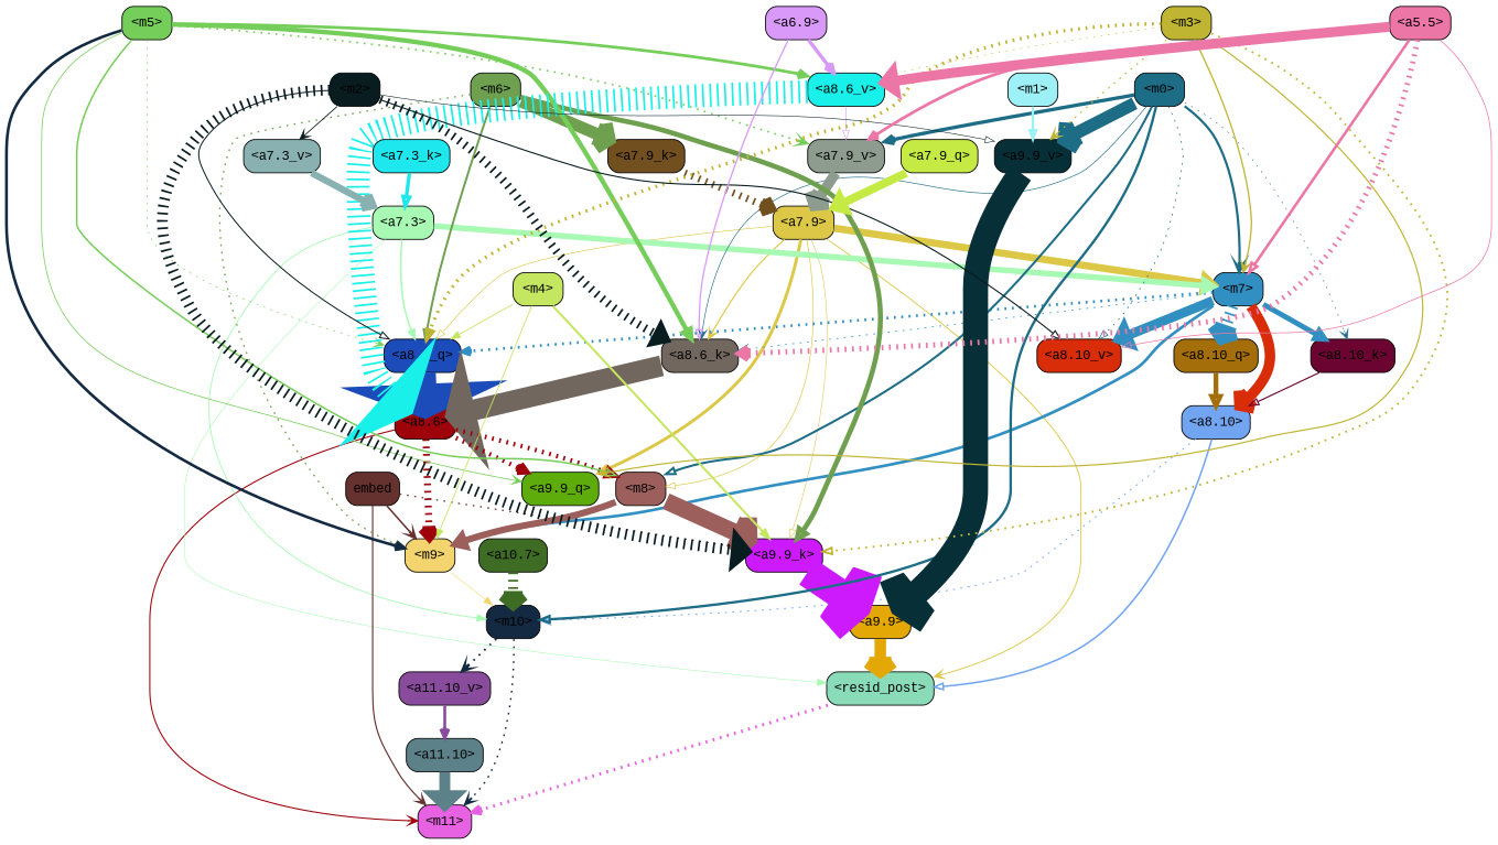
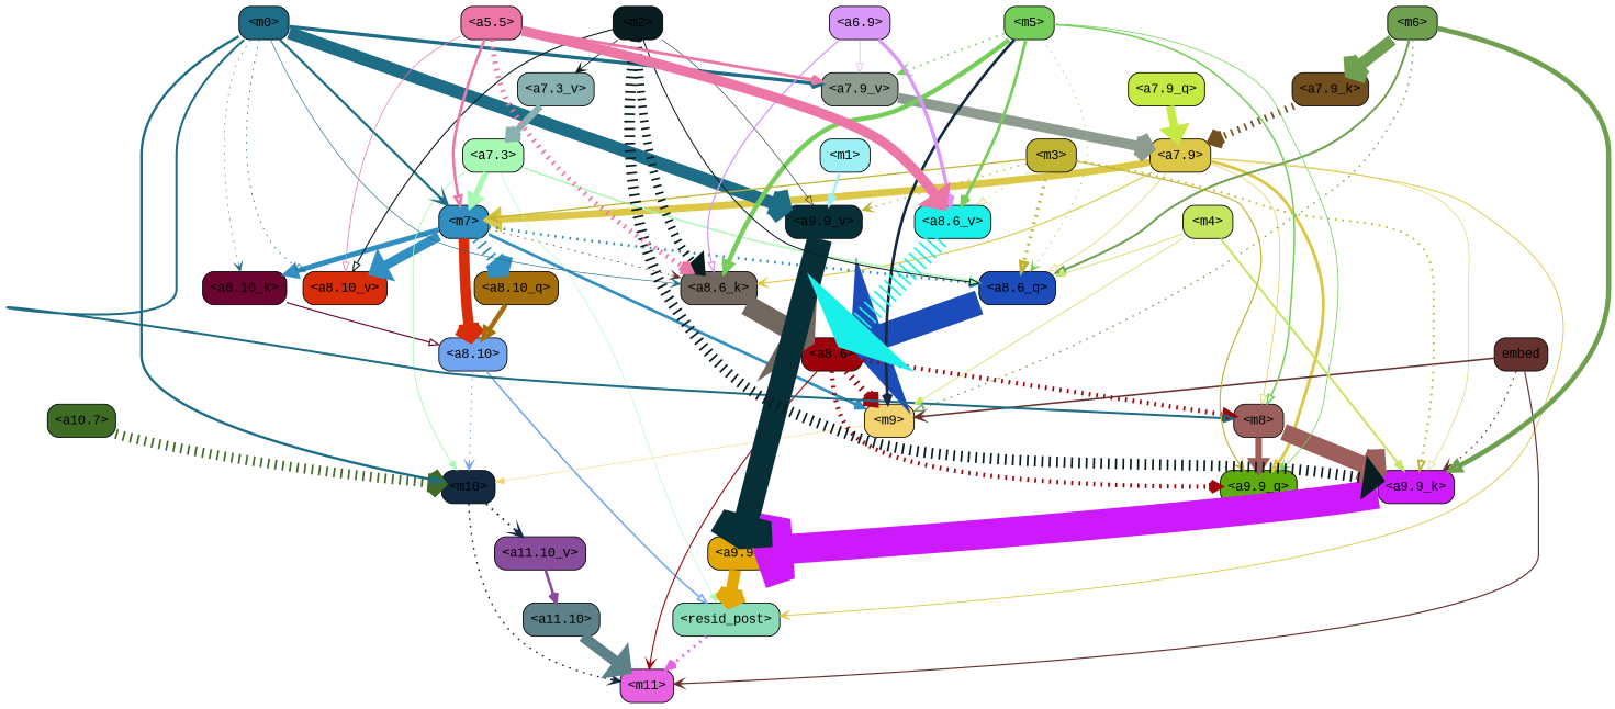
  strict digraph {
    fontname="Liberation Mono"
    splines=true
    node [color=black fontname="Liberation Mono" shape=box style="filled, rounded"]
    edge [arrowhead=vee color="#1d6d86" fontname="Liberation Mono" style=solid]
    "<m11>" [fillcolor="#e762e2"]
    "<resid_post>" [fillcolor="#8adbb7"]
    "<a9.9>" [fillcolor="#e3a806"]
    "<a8.10>" [fillcolor="#71a5f2"]
    "<m10>" [fillcolor="#132a42"]
    "<a11.10_v>" [fillcolor="#894b9b"]
    "<a11.10>" [fillcolor="#5c8188"]
    "<a7.9>" [fillcolor="#dcc846"]
    "<m7>" [fillcolor="#328fc2"]
    "<a9.9_q>" [fillcolor="#5dac0b"]
    "<a9.9_k>" [fillcolor="#cc1afd"]
    "<m8>" [fillcolor="#9c5f5b"]
    "<a8.6_q>" [fillcolor="#1b4cba"]
    "<a8.6_k>" [fillcolor="#72675e"]
    "<m9>" [fillcolor="#f4d46e"]
    "<a8.10_k>" [fillcolor="#6b0431"]
    "<a8.10_v>" [fillcolor="#d92c09"]
    "<a8.10_q>" [fillcolor="#a46e0b"]
    "<a8.6>" [fillcolor="#9e030b"]
    "<a7.3>" [fillcolor="#a8f9b4"]
    embed [fillcolor="#66322f"]
    "<a10.7>" [fillcolor="#3e6c25"]
    "<m0>" [fillcolor="#1d6d86"]
    "<a9.9_v>" [fillcolor="#072f38"]
    "<a7.9_v>" [fillcolor="#8d9c8f"]
    "<m6>" [fillcolor="#6fa04f"]
    "<a7.9_k>" [fillcolor="#724f1e"]
    "<m5>" [fillcolor="#76ce5a"]
    "<a8.6_v>" [fillcolor="#19f0e9"]
    "<m4>" [fillcolor="#c4e660"]
    "<m3>" [fillcolor="#bfb533"]
    "<m2>" [fillcolor="#091c20"]
    "<a7.3_v>" [fillcolor="#8ab1b1"]
    "<m1>" [fillcolor="#9cf0f6"]
    "<a6.9>" [fillcolor="#d999f9"]
    "<a5.5>" [fillcolor="#ec77a7"]
    "<a7.9_q>" [fillcolor="#c5ea44"]
-   "<a7.3_k>" [fillcolor="#1ee7ee"]
    "<resid_post>" -> "<m11>" [color="#e762e2" penwidth=3.564229369163513 style=dotted]
    "<a9.9>" -> "<resid_post>" [color="#e3a806" penwidth=12.493714332580566]
    "<a8.10>" -> "<resid_post>" [arrowhead=onormal color="#71a5f2" penwidth=1.7969894409179688]
    "<a8.10>" -> "<m10>" [color="#71a5f2" penwidth=1.1516046524047852 style=dotted]
    "<m10>" -> "<m11>" [color="#132a42" penwidth=1.6351637840270996 style=dotted]
    "<m10>" -> "<a11.10_v>" [color="#132a42" penwidth=2.195528030395508 style=dotted]
    "<a11.10_v>" -> "<a11.10>" [color="#894b9b" penwidth=3.037395477294922]
    "<a11.10>" -> "<m11>" [arrowhead=onormal color="#5c8188" penwidth=11.804504871368408 style=bold]
    "<a7.9>" -> "<resid_post>" [color="#dcc846" penwidth=1.061915397644043 style=bold]
    "<a7.9>" -> "<m7>" [arrowhead=onormal color="#dcc846" penwidth=7.860968112945557]
    "<a7.9>" -> "<a9.9_q>" [arrowhead=onormal color="#dcc846" penwidth=3.4010400772094727]
    "<a7.9>" -> "<a9.9_k>" [arrowhead=onormal color="#dcc846" penwidth=0.6359977722167969 style=bold]
    "<a7.9>" -> "<m8>" [arrowhead=onormal color="#dcc846" penwidth=0.7847824096679688 style=bold]
    "<a7.9>" -> "<a8.6_q>" [arrowhead=onormal color="#dcc846" penwidth=0.7225875854492188]
    "<a7.9>" -> "<a8.6_k>" [color="#dcc846" penwidth=1.3351249694824219]
    "<m7>" -> "<a8.10>" [color="#d92c09" penwidth=11.339973449707031]
    "<m7>" -> "<a8.6_q>" [color="#328fc2" penwidth=3.078853130340576 style=dotted]
-   "<m7>" -> "<a8.6_k>" [color="#328fc2" penwidth=0.9513492584228516 style=dotted]
+   "<m7>" -> "<a8.6_k>" [color="#66322f" penwidth=0.9513492584228516 style=dotted]
    "<m7>" -> "<m9>" [color="#328fc2" penwidth=3.136892318725586]
    "<m7>" -> "<a8.10_k>" [arrowhead=onormal color="#328fc2" penwidth=5.668270111083984 style=bold]
    "<m7>" -> "<a8.10_v>" [arrowhead=onormal color="#328fc2" penwidth=10.289600372314453]
    "<m7>" -> "<a8.10_q>" [color="#328fc2" penwidth=12.156120300292969 style=dotted]
    "<a9.9_k>" -> "<a9.9>" [color="#cc1afd" penwidth=32.31142416596413 style=bold]
-   "<m8>" -> "<m9>" [arrowhead=onormal color="#9c5f5b" penwidth=7.189451217651367]
+   "<m8>" -> "<a9.9_q>" [arrowhead=onormal color="#9c5f5b" penwidth=7.189451217651367]
    "<m8>" -> "<a9.9_k>" [color="#9c5f5b" penwidth=18.19952392578125 style=bold]
    "<a8.6_q>" -> "<a8.6>" [arrowhead=onormal color="#1b4cba" penwidth=27.11296832561493 style=bold]
    "<a8.6_k>" -> "<a8.6>" [arrowhead=onormal color="#72675e" penwidth=22.57996129989624 style=bold]
    "<m9>" -> "<m10>" [color="#f4d46e" penwidth=0.6350235939025879 arrowhead="" style=""]
    "<a8.10_k>" -> "<a8.10>" [arrowhead=onormal color="#6b0431" penwidth=1.3374805450439453]
    "<a8.10_q>" -> "<a8.10>" [arrowhead=onormal color="#a46e0b" penwidth=5.194318771362305]
    "<a8.6>" -> "<m11>" [color="#9e030b" penwidth=1.2564282417297363 style=bold]
    "<a8.6>" -> "<a9.9_q>" [color="#9e030b" penwidth=4.915989875793457 style=dotted]
    "<a8.6>" -> "<m8>" [arrowhead=onormal color="#9e030b" penwidth=4.953336715698242 style=dotted]
    "<a8.6>" -> "<m9>" [color="#9e030b" penwidth=7.538959503173828 style=dotted]
    "<a7.3>" -> "<resid_post>" [color="#a8f9b4" penwidth=0.6493911743164062 arrowhead="" style=""]
    "<a7.3>" -> "<m10>" [color="#a8f9b4" penwidth=1.0287714004516602 arrowhead="" style=""]
    "<a7.3>" -> "<m7>" [color="#a8f9b4" penwidth=6.300837516784668 arrowhead="" style=""]
    "<a7.3>" -> "<a8.6_q>" [color="#a8f9b4" penwidth=1.7833585739135742 arrowhead="" style=""]
    embed -> "<m11>" [color="#66322f" penwidth=1.3679008483886719]
    embed -> "<a9.9_k>" [color="#66322f" penwidth=1.4555702209472656 style=dotted]
    embed -> "<m9>" [color="#66322f" penwidth=1.8025074005126953 style=bold]
    "<a10.7>" -> "<m10>" [color="#3e6c25" penwidth=10.747549057006836 style=dotted]
    "<m0>" -> "<m10>" [arrowhead=onormal penwidth=2.7613906860351562 style=bold]
    "<m0>" -> "<m7>" [penwidth=2.5545620918273926]
    "<m0>" -> "<m8>" [arrowhead=onormal penwidth=2.381570816040039 style=bold]
    "<m0>" -> "<a8.6_k>" [penwidth=0.7486534118652344]
    "<m0>" -> "<a8.10_k>" [penwidth=0.6495761871337891 style=dotted]
    "<m0>" -> "<a8.10_v>" [arrowhead=onormal penwidth=0.8922653198242188 style=dotted]
    "<m0>" -> "<a9.9_v>" [penwidth=13.730411529541016]
    "<m0>" -> "<a7.9_v>" [penwidth=3.8575639724731445]
    "<a9.9_v>" -> "<a9.9>" [color="#072f38" penwidth=27.08489227294922 style=bold]
    "<a7.9_v>" -> "<a7.9>" [color="#8d9c8f" penwidth=11.073700428009033]
    "<m6>" -> "<a9.9_k>" [arrowhead=onormal color="#6fa04f" penwidth=5.398126602172852 style=bold]
    "<m6>" -> "<a8.6_q>" [arrowhead=onormal color="#6fa04f" penwidth=2.3049817085266113 style=bold]
    "<m6>" -> "<m9>" [arrowhead=onormal color="#6fa04f" penwidth=1.5130538940429688 style=dotted]
    "<m6>" -> "<a7.9_k>" [color="#6fa04f" penwidth=12.992289066314697]
    "<a7.9_k>" -> "<a7.9>" [color="#724f1e" penwidth=7.68915319442749 style=dotted]
    "<m5>" -> "<a9.9_q>" [color="#76ce5a" penwidth=0.8938226699829102]
    "<m5>" -> "<m8>" [arrowhead=onormal color="#76ce5a" penwidth=1.7677688598632812 style=bold]
    "<m5>" -> "<a8.6_q>" [color="#76ce5a" penwidth=0.7973227500915527 style=dotted]
    "<m5>" -> "<a8.6_k>" [arrowhead=onormal color="#76ce5a" penwidth=5.085668563842773]
    "<m5>" -> "<m9>" [color="#132a42" penwidth=3.070161819458008]
    "<m5>" -> "<a7.9_v>" [color="#76ce5a" penwidth=1.9051971435546875 style=dotted]
    "<m5>" -> "<a8.6_v>" [color="#76ce5a" penwidth=3.2228469848632812]
    "<a8.6_v>" -> "<a8.6>" [arrowhead=onormal color="#19f0e9" penwidth=25.068782806396484 style=dotted]
    "<m4>" -> "<a9.9_k>" [color="#c4e660" penwidth=2.334225654602051 arrowhead="" style=""]
    "<m4>" -> "<a8.6_q>" [color="#c4e660" penwidth=0.9813051223754883 arrowhead="" style=""]
    "<m4>" -> "<m9>" [color="#c4e660" penwidth=0.9546451568603516 arrowhead="" style=""]
    "<m3>" -> "<m7>" [color="#bfb533" penwidth=1.519754409790039]
    "<m3>" -> "<a9.9_q>" [color="#bfb533" penwidth=1.3806190490722656 style=bold]
    "<m3>" -> "<a9.9_k>" [arrowhead=onormal color="#bfb533" penwidth=2.201329231262207 style=dotted]
    "<m3>" -> "<a8.6_q>" [arrowhead=onormal color="#bfb533" penwidth=3.894710063934326 style=dotted]
    "<m3>" -> "<a9.9_v>" [color="#bfb533" penwidth=1.3742599487304688 style=dotted]
    "<m3>" -> "<a8.6_v>" [arrowhead=onormal color="#bfb533" penwidth=0.6379051208496094 style=dotted]
    "<m2>" -> "<a9.9_k>" [arrowhead=onormal color="#091c20" penwidth=11.667590618133545 style=dotted]
    "<m2>" -> "<a8.6_q>" [arrowhead=onormal color="#091c20" penwidth=1.1711654663085938]
    "<m2>" -> "<a8.6_k>" [arrowhead=onormal color="#091c20" penwidth=9.172065734863281 style=dotted]
    "<m2>" -> "<a8.10_v>" [arrowhead=onormal color="#091c20" penwidth=1.287038803100586 style=bold]
    "<m2>" -> "<a9.9_v>" [arrowhead=onormal color="#091c20" penwidth=0.6356887817382812]
    "<m2>" -> "<a7.3_v>" [color="#091c20" penwidth=0.9664144515991211 style=bold]
    "<a7.3_v>" -> "<a7.3>" [color="#8ab1b1" penwidth=7.367694854736328]
    "<m1>" -> "<a9.9_v>" [color="#9cf0f6" penwidth=2.656749725341797 arrowhead="" style=""]
    "<a6.9>" -> "<a8.6_k>" [arrowhead=onormal color="#d999f9" penwidth=1.504995346069336 style=bold]
-   "<a8.6_v>" -> "<a7.9_v>" [arrowhead=onormal color="#d999f9" penwidth=0.6791744232177734 style=bold]
+   "<a6.9>" -> "<a7.9_v>" [arrowhead=onormal color="#d999f9" penwidth=0.6791744232177734 style=bold]
    "<a6.9>" -> "<a8.6_v>" [color="#d999f9" penwidth=3.925710678100586]
    "<a5.5>" -> "<m7>" [arrowhead=onormal color="#ec77a7" penwidth=3.0042500495910645 style=bold]
    "<a5.5>" -> "<a8.6_k>" [color="#ec77a7" penwidth=5.877564430236816 style=dotted]
    "<a5.5>" -> "<a8.10_v>" [arrowhead=onormal color="#ec77a7" penwidth=0.8552722930908203]
    "<a5.5>" -> "<a7.9_v>" [color="#ec77a7" penwidth=3.215801239013672 style=bold]
    "<a5.5>" -> "<a8.6_v>" [arrowhead=onormal color="#ec77a7" penwidth=10.800443649291992 style=bold]
    "<a7.9_q>" -> "<a7.9>" [color="#c5ea44" penwidth=8.971264004707336 arrowhead="" style=""]
-   "<a7.3_k>" -> "<a7.3>" [arrowhead=onormal color="#1ee7ee" penwidth=3.9247055053710938]
  }
